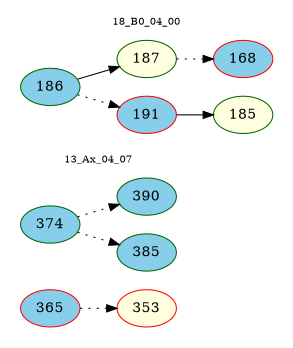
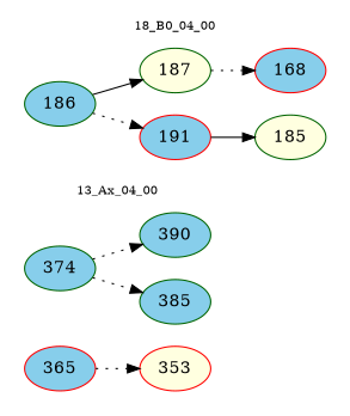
  digraph {
    rankdir=LR
    node [color=darkgreen fillcolor=skyblue style=filled]
    edge [color=black style=dotted]
    n1 [label=374]
    n2 [label=385]
    n3 [label=390]
    n4 [color=red label=365]
    n5 [color=red fillcolor=lightyellow label=353]
    n6 [label=186]
    n7 [color=red label=168]
    n8 [color=red label=191]
    n9 [fillcolor=lightyellow label=187]
    n10 [fillcolor=lightyellow label=185]
    subgraph cluster_1 {
      color=white
      fontsize=10
-     label="13_Ax_04_07"
+     label="13_Ax_04_00"
      n1
      n2
      n3
      n4
      n5
    }
    subgraph cluster_2 {
      color=white
      fontsize=10
      label="18_B0_04_00"
      n6
      n7
      n8
      n9
      n10
    }
    n1 -> n2
    n1 -> n3
    n4 -> n5
    n6 -> n8
    n6 -> n9 [style=solid]
    n8 -> n10 [style=solid]
    n9 -> n7
  }
